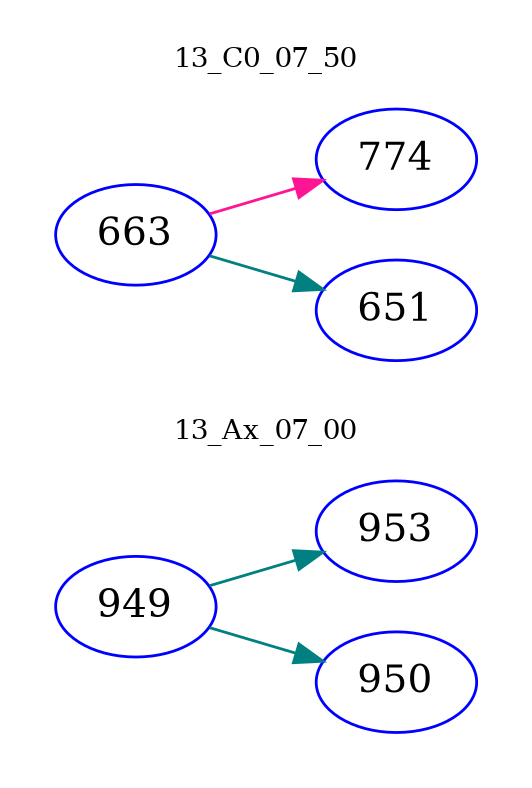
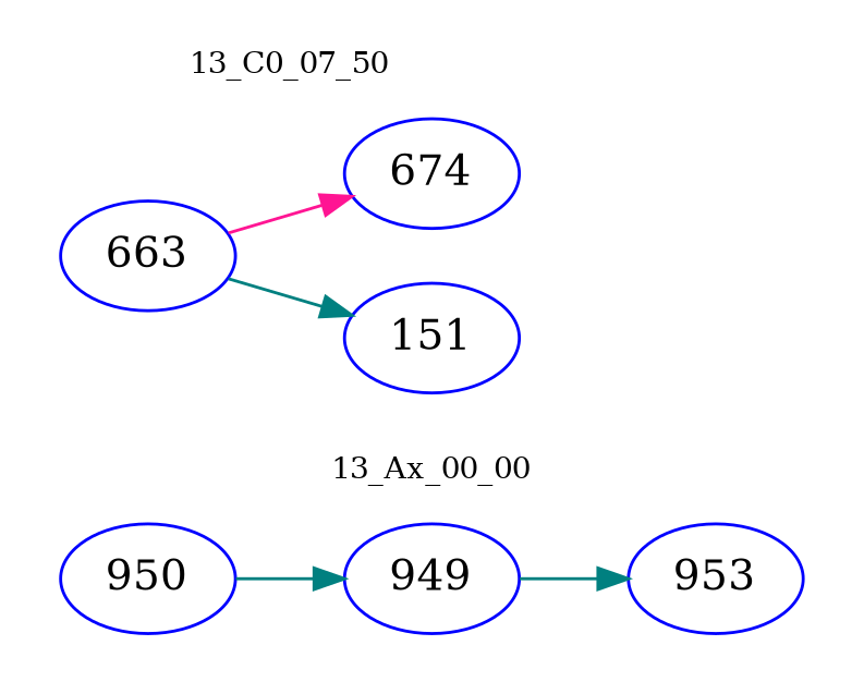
  digraph {
    rankdir=LR
    node [color=blue]
    edge [color=teal]
    n1 [label=949]
    n2 [label=950]
    n3 [label=953]
    n4 [label=663]
-   n5 [label=651]
-   n6 [label=774]
+   n5 [label=151]
+   n6 [label=674]
    subgraph cluster_1 {
      color=white
      fontsize=10
-     label="13_Ax_07_00"
+     label="13_Ax_00_00"
      n1
      n2
      n3
    }
    subgraph cluster_2 {
      color=white
      fontsize=10
      label="13_C0_07_50"
      n4
      n5
      n6
    }
-   n1 -> n2
+   n2 -> n1
    n1 -> n3
    n4 -> n5
    n4 -> n6 [color=deeppink]
  }
